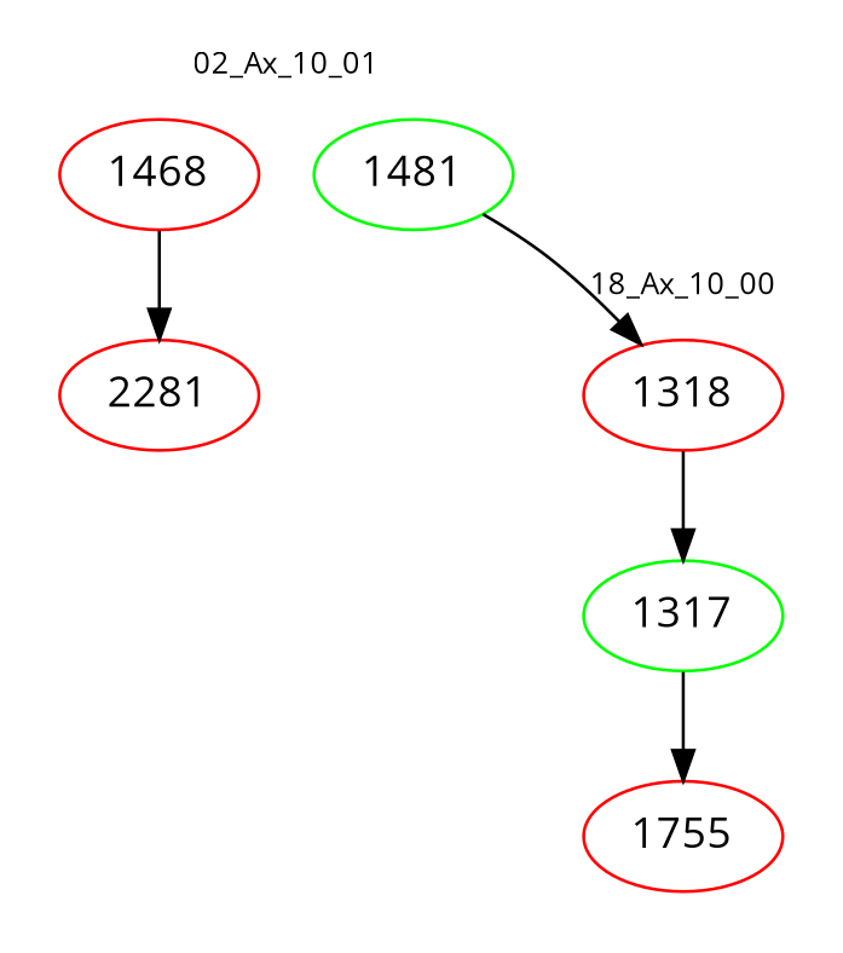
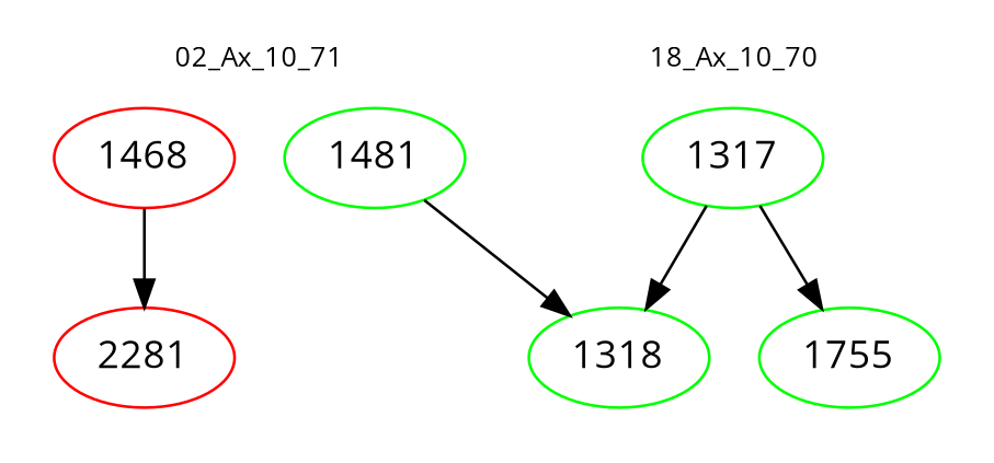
  digraph {
    fontname="Open Sans"
    node [color=green fontname="Open Sans"]
    edge [color=black fontname="Open Sans"]
    n1 [label=1481]
    n2 [color=red label=1468]
    n3 [color=red label=2281]
-   n4 [color=red label=1318]
+   n4 [label=1318]
    n5 [label=1317]
-   n6 [color=red label=1755]
+   n6 [label=1755]
    subgraph cluster_1 {
      color=white
      fontsize=10
-     label="02_Ax_10_01"
+     label="02_Ax_10_71"
      n1
      n2
      n3
    }
    subgraph cluster_2 {
      color=white
      fontsize=10
-     label="18_Ax_10_00"
+     label="18_Ax_10_70"
      n4
      n5
      n6
    }
    n1 -> n4
    n2 -> n3
-   n4 -> n5
+   n5 -> n4
    n5 -> n6
  }
